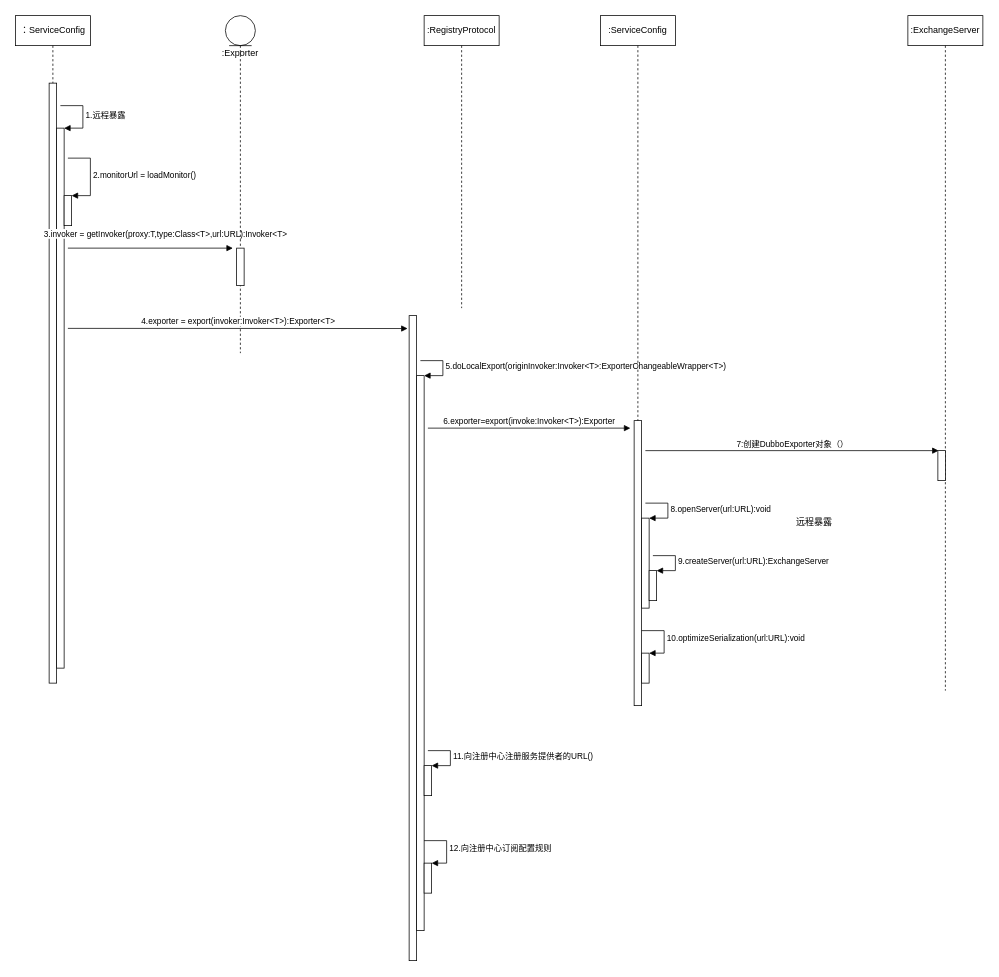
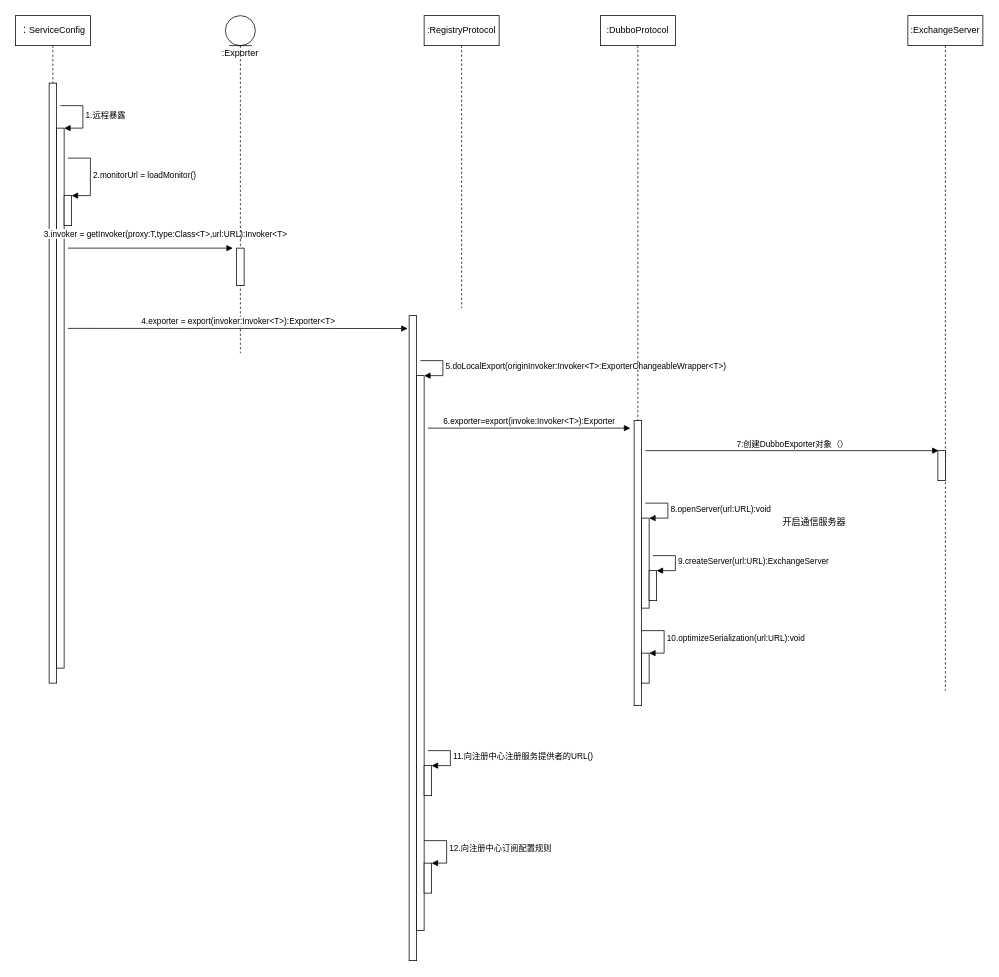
  <mxCell id="0" />
  <mxCell id="1" parent="0" />
  <mxCell id="2" value="：ServiceConfig" style="shape=umlLifeline;perimeter=lifelinePerimeter;whiteSpace=wrap;html=1;container=1;collapsible=0;recursiveResize=0;outlineConnect=0;" vertex="1" parent="1"><mxGeometry x="20" y="20" width="100" height="890" as="geometry" /></mxCell>
  <mxCell id="3" value="" style="html=1;points=[];perimeter=orthogonalPerimeter;" vertex="1" parent="2"><mxGeometry x="45" y="90" width="10" height="800" as="geometry" /></mxCell>
  <mxCell id="4" value="" style="html=1;points=[];perimeter=orthogonalPerimeter;" vertex="1" parent="2"><mxGeometry x="55" y="150" width="10" height="720" as="geometry" /></mxCell>
  <mxCell id="5" value="1.远程暴露" style="edgeStyle=orthogonalEdgeStyle;html=1;align=left;spacingLeft=2;endArrow=block;rounded=0;entryX=1;entryY=0;" edge="1" target="4" parent="2"><mxGeometry relative="1" as="geometry"><mxPoint x="60" y="120" as="sourcePoint" /><Array as="points"><mxPoint x="90" y="120" /></Array></mxGeometry></mxCell>
  <mxCell id="6" value="" style="html=1;points=[];perimeter=orthogonalPerimeter;" vertex="1" parent="2"><mxGeometry x="65" y="240" width="10" height="40" as="geometry" /></mxCell>
  <mxCell id="7" value="2.monitorUrl = loadMonitor()" style="edgeStyle=orthogonalEdgeStyle;html=1;align=left;spacingLeft=2;endArrow=block;rounded=0;entryX=1;entryY=0;" edge="1" target="6" parent="2"><mxGeometry relative="1" as="geometry"><mxPoint x="70" y="190" as="sourcePoint" /><Array as="points"><mxPoint x="100" y="190" /></Array></mxGeometry></mxCell>
  <mxCell id="8" value="3.invoker = getInvoker(proxy:T,type:Class&amp;lt;T&amp;gt;,url:URL):Invoker&amp;lt;T&amp;gt;" style="html=1;verticalAlign=bottom;endArrow=block;" edge="1" parent="2"><mxGeometry x="0.182" y="10" width="80" relative="1" as="geometry"><mxPoint x="70" y="310" as="sourcePoint" /><mxPoint x="290" y="310" as="targetPoint" /><mxPoint as="offset" /></mxGeometry></mxCell>
  <mxCell id="9" value=":Exporter" style="shape=umlLifeline;participant=umlEntity;perimeter=lifelinePerimeter;whiteSpace=wrap;html=1;container=1;collapsible=0;recursiveResize=0;verticalAlign=top;spacingTop=36;outlineConnect=0;" vertex="1" parent="1"><mxGeometry x="300" y="20" width="40" height="450" as="geometry" /></mxCell>
  <mxCell id="10" value="" style="html=1;points=[];perimeter=orthogonalPerimeter;" vertex="1" parent="9"><mxGeometry x="15" y="310" width="10" height="50" as="geometry" /></mxCell>
  <mxCell id="11" value=":RegistryProtocol" style="shape=umlLifeline;perimeter=lifelinePerimeter;whiteSpace=wrap;html=1;container=1;collapsible=0;recursiveResize=0;outlineConnect=0;" vertex="1" parent="1"><mxGeometry x="565" y="20" width="100" height="390" as="geometry" /></mxCell>
  <mxCell id="12" value="" style="html=1;points=[];perimeter=orthogonalPerimeter;" vertex="1" parent="1"><mxGeometry x="545" y="420" width="10" height="860" as="geometry" /></mxCell>
  <mxCell id="13" value="4.exporter = export(invoker:Invoker&amp;lt;T&amp;gt;):Exporter&amp;lt;T&amp;gt;" style="html=1;verticalAlign=bottom;endArrow=block;entryX=-0.2;entryY=0.02;entryDx=0;entryDy=0;entryPerimeter=0;" edge="1" parent="1" target="12"><mxGeometry width="80" relative="1" as="geometry"><mxPoint x="90" y="437" as="sourcePoint" /><mxPoint x="170" y="400" as="targetPoint" /></mxGeometry></mxCell>
  <mxCell id="14" value="" style="html=1;points=[];perimeter=orthogonalPerimeter;" vertex="1" parent="1"><mxGeometry x="555" y="500" width="10" height="740" as="geometry" /></mxCell>
  <mxCell id="15" value="5.doLocalExport(originInvoker:Invoker&amp;lt;T&amp;gt;:ExporterChangeableWrapper&amp;lt;T&amp;gt;)" style="edgeStyle=orthogonalEdgeStyle;html=1;align=left;spacingLeft=2;endArrow=block;rounded=0;entryX=1;entryY=0;" edge="1" target="14" parent="1"><mxGeometry relative="1" as="geometry"><mxPoint x="560" y="480" as="sourcePoint" /><Array as="points"><mxPoint x="590" y="480" /></Array></mxGeometry></mxCell>
- <mxCell id="16" value=":ServiceConfig" style="shape=umlLifeline;perimeter=lifelinePerimeter;whiteSpace=wrap;html=1;container=1;collapsible=0;recursiveResize=0;outlineConnect=0;" vertex="1" parent="1"><mxGeometry x="800" y="20" width="100" height="920" as="geometry" /></mxCell>
+ <mxCell id="16" value=":DubboProtocol" style="shape=umlLifeline;perimeter=lifelinePerimeter;whiteSpace=wrap;html=1;container=1;collapsible=0;recursiveResize=0;outlineConnect=0;" vertex="1" parent="1"><mxGeometry x="800" y="20" width="100" height="920" as="geometry" /></mxCell>
  <mxCell id="17" value="" style="html=1;points=[];perimeter=orthogonalPerimeter;" vertex="1" parent="16"><mxGeometry x="45" y="540" width="10" height="380" as="geometry" /></mxCell>
  <mxCell id="18" value="7:创建DubboExporter对象（）" style="html=1;verticalAlign=bottom;endArrow=block;entryX=0.1;entryY=0;entryDx=0;entryDy=0;entryPerimeter=0;" edge="1" parent="16" target="27"><mxGeometry width="80" relative="1" as="geometry"><mxPoint x="60" y="580" as="sourcePoint" /><mxPoint x="440" y="580" as="targetPoint" /></mxGeometry></mxCell>
  <mxCell id="19" value="" style="html=1;points=[];perimeter=orthogonalPerimeter;" vertex="1" parent="16"><mxGeometry x="55" y="670" width="10" height="120" as="geometry" /></mxCell>
  <mxCell id="20" value="8.openServer(url:URL):void" style="edgeStyle=orthogonalEdgeStyle;html=1;align=left;spacingLeft=2;endArrow=block;rounded=0;entryX=1;entryY=0;" edge="1" target="19" parent="16"><mxGeometry relative="1" as="geometry"><mxPoint x="60" y="650" as="sourcePoint" /><Array as="points"><mxPoint x="90" y="650" /></Array></mxGeometry></mxCell>
  <mxCell id="21" value="" style="html=1;points=[];perimeter=orthogonalPerimeter;" vertex="1" parent="16"><mxGeometry x="65" y="740" width="10" height="40" as="geometry" /></mxCell>
  <mxCell id="22" value="9.createServer(url:URL):ExchangeServer" style="edgeStyle=orthogonalEdgeStyle;html=1;align=left;spacingLeft=2;endArrow=block;rounded=0;entryX=1;entryY=0;" edge="1" target="21" parent="16"><mxGeometry relative="1" as="geometry"><mxPoint x="70" y="720" as="sourcePoint" /><Array as="points"><mxPoint x="100" y="720" /></Array></mxGeometry></mxCell>
  <mxCell id="23" value="" style="html=1;points=[];perimeter=orthogonalPerimeter;" vertex="1" parent="16"><mxGeometry x="55" y="850" width="10" height="40" as="geometry" /></mxCell>
  <mxCell id="24" value="10.optimizeSerialization(url:URL):void" style="edgeStyle=orthogonalEdgeStyle;html=1;align=left;spacingLeft=2;endArrow=block;rounded=0;entryX=1;entryY=0;" edge="1" target="23" parent="16"><mxGeometry relative="1" as="geometry"><mxPoint x="55" y="820" as="sourcePoint" /><Array as="points"><mxPoint x="85" y="820" /></Array></mxGeometry></mxCell>
  <mxCell id="25" value="6.exporter=export(invoke:Invoker&amp;lt;T&amp;gt;):Exporter" style="html=1;verticalAlign=bottom;endArrow=block;" edge="1" parent="1"><mxGeometry width="80" relative="1" as="geometry"><mxPoint x="570" y="570" as="sourcePoint" /><mxPoint x="840" y="570" as="targetPoint" /></mxGeometry></mxCell>
  <mxCell id="26" value=":ExchangeServer" style="shape=umlLifeline;perimeter=lifelinePerimeter;whiteSpace=wrap;html=1;container=1;collapsible=0;recursiveResize=0;outlineConnect=0;" vertex="1" parent="1"><mxGeometry x="1210" y="20" width="100" height="900" as="geometry" /></mxCell>
  <mxCell id="27" value="" style="html=1;points=[];perimeter=orthogonalPerimeter;" vertex="1" parent="1"><mxGeometry x="1250" y="600" width="10" height="40" as="geometry" /></mxCell>
- <mxCell id="28" value="远程暴露" style="text;html=1;strokeColor=none;fillColor=none;align=center;verticalAlign=middle;whiteSpace=wrap;rounded=0;" vertex="1" parent="1"><mxGeometry x="1011" y="690" width="149" height="10" as="geometry" /></mxCell>
+ <mxCell id="28" value="开启通信服务器" style="text;html=1;strokeColor=none;fillColor=none;align=center;verticalAlign=middle;whiteSpace=wrap;rounded=0;" vertex="1" parent="1"><mxGeometry x="1011" y="690" width="149" height="10" as="geometry" /></mxCell>
  <mxCell id="29" value="" style="html=1;points=[];perimeter=orthogonalPerimeter;" vertex="1" parent="1"><mxGeometry x="565" y="1020" width="10" height="40" as="geometry" /></mxCell>
  <mxCell id="30" value="11.向注册中心注册服务提供者的URL()" style="edgeStyle=orthogonalEdgeStyle;html=1;align=left;spacingLeft=2;endArrow=block;rounded=0;entryX=1;entryY=0;" edge="1" target="29" parent="1"><mxGeometry relative="1" as="geometry"><mxPoint x="570" y="1000" as="sourcePoint" /><Array as="points"><mxPoint x="600" y="1000" /></Array></mxGeometry></mxCell>
  <mxCell id="31" value="" style="html=1;points=[];perimeter=orthogonalPerimeter;" vertex="1" parent="1"><mxGeometry x="565" y="1150" width="10" height="40" as="geometry" /></mxCell>
  <mxCell id="32" value="12.向注册中心订阅配置规则" style="edgeStyle=orthogonalEdgeStyle;html=1;align=left;spacingLeft=2;endArrow=block;rounded=0;entryX=1;entryY=0;" edge="1" target="31" parent="1"><mxGeometry relative="1" as="geometry"><mxPoint x="565" y="1120" as="sourcePoint" /><Array as="points"><mxPoint x="595" y="1120" /></Array></mxGeometry></mxCell>
